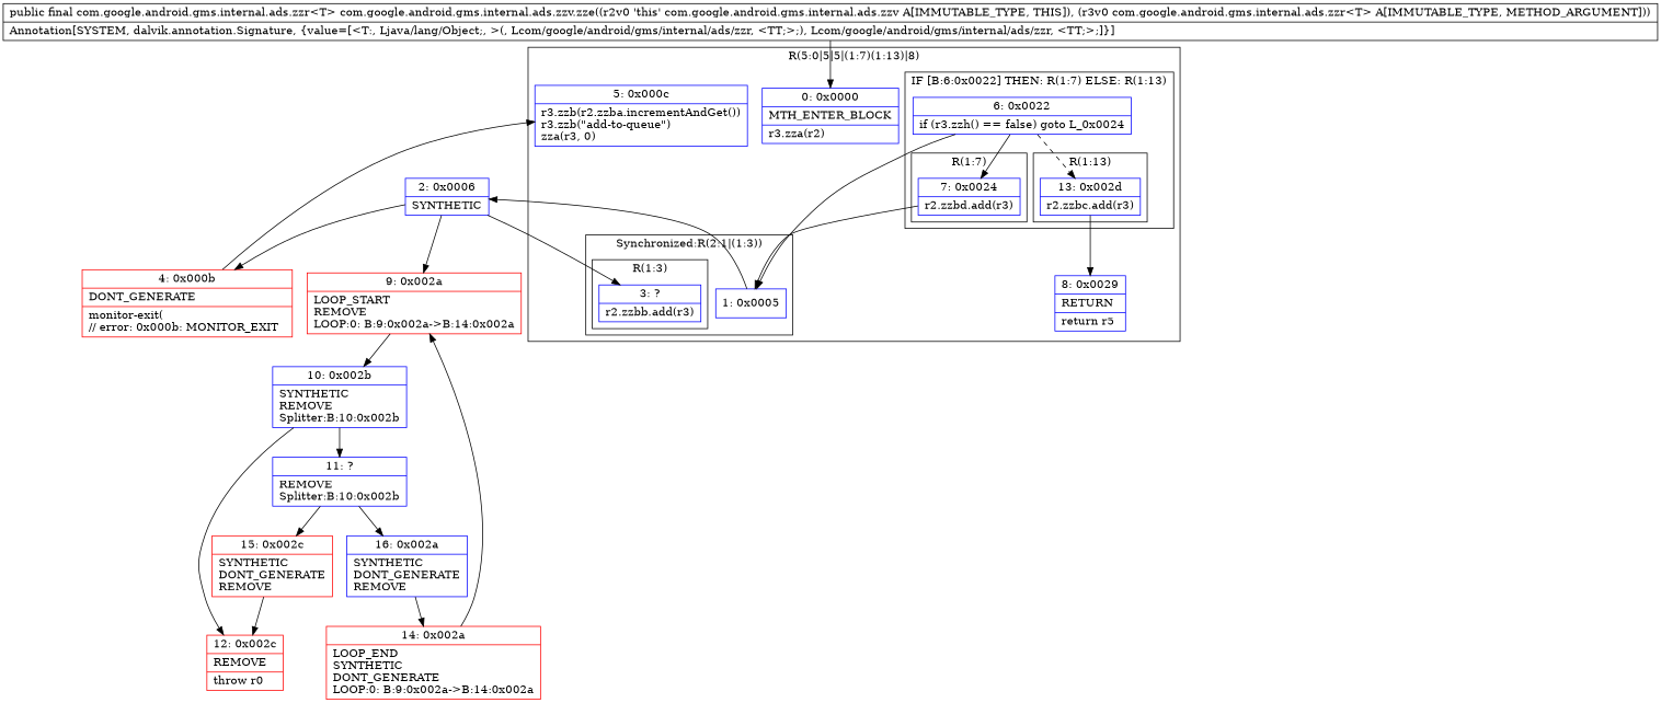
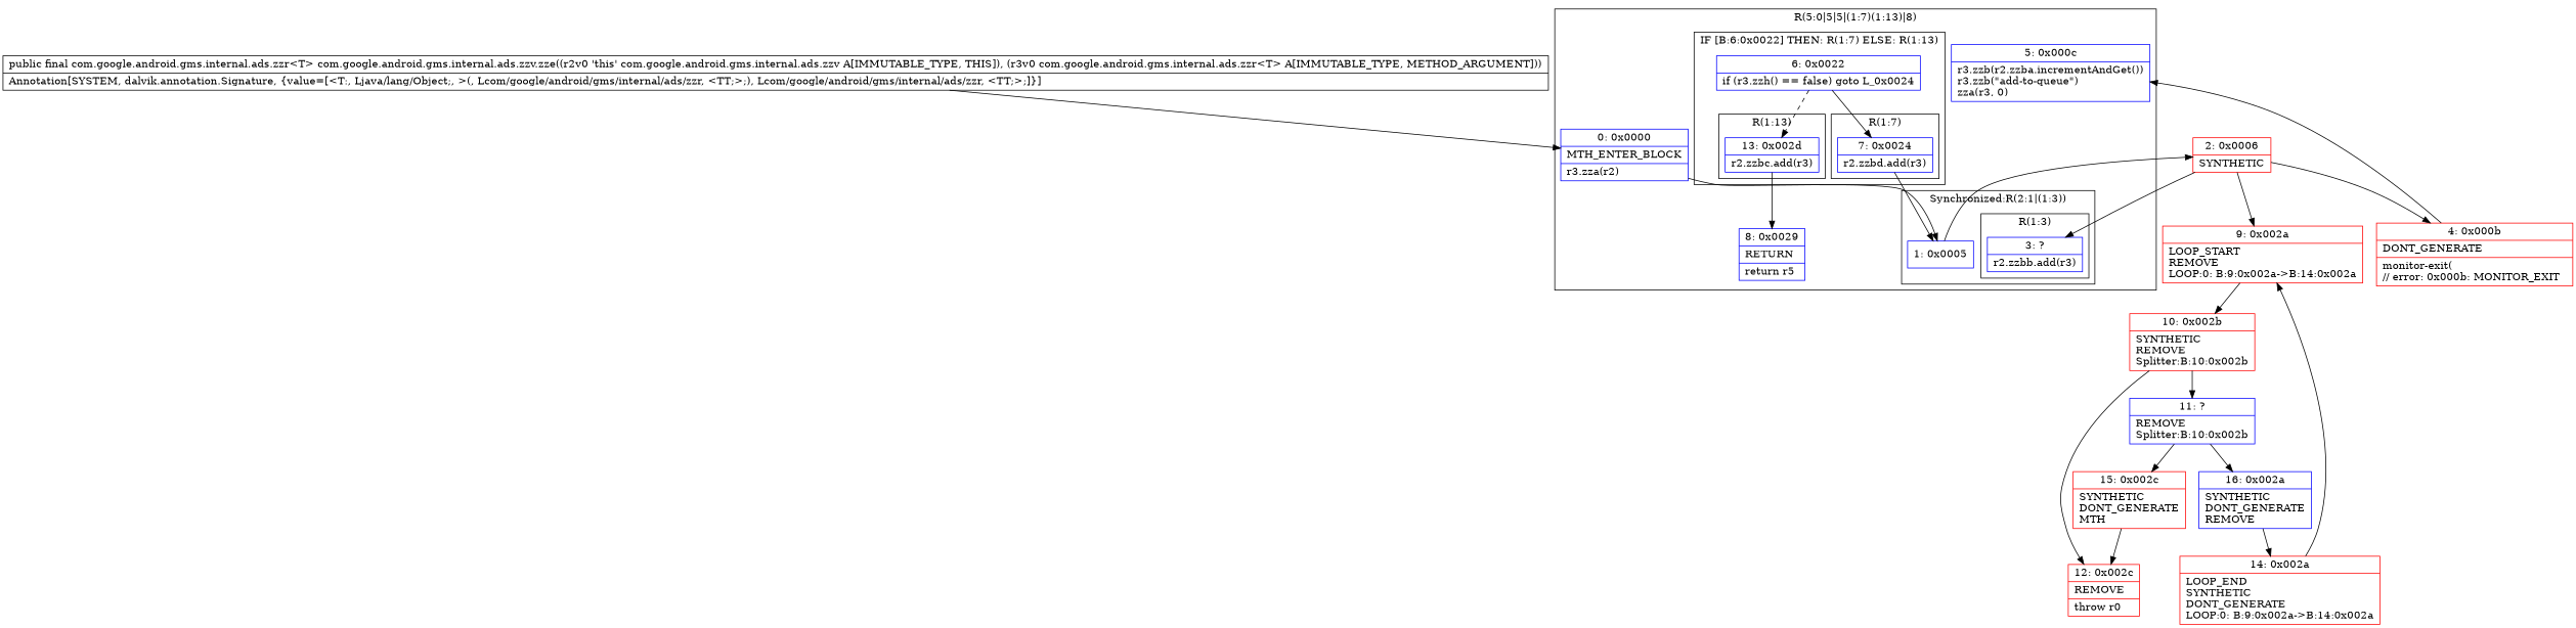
  digraph {
    node [color=blue shape=record]
    n1 [label="{3\:\ ?|r2.zzbb.add(r3)\l}"]
    n2 [label="{1\:\ 0x0005}"]
    n3 [label="{7\:\ 0x0024|r2.zzbd.add(r3)\l}"]
    n4 [label="{13\:\ 0x002d|r2.zzbc.add(r3)\l}"]
    n5 [label="{6\:\ 0x0022|if (r3.zzh() == false) goto L_0x0024\l}"]
    n6 [label="{0\:\ 0x0000|MTH_ENTER_BLOCK\l|r3.zza(r2)\l}"]
    n7 [label="{5\:\ 0x000c|r3.zzb(r2.zzba.incrementAndGet())\lr3.zzb(\"add\-to\-queue\")\lzza(r3, 0)\l}"]
    n8 [label="{8\:\ 0x0029|RETURN\l|return r5\l}"]
-   n9 [label="{2\:\ 0x0006|SYNTHETIC\l}"]
+   n9 [color=red label="{2\:\ 0x0006|SYNTHETIC\l}"]
    n10 [color=red label="{4\:\ 0x000b|DONT_GENERATE\l|monitor\-exit(\l\/\/ error: 0x000b: MONITOR_EXIT  \l}"]
    n11 [color=red label="{9\:\ 0x002a|LOOP_START\lREMOVE\lLOOP:0: B:9:0x002a\-\>B:14:0x002a\l}"]
-   n12 [label="{10\:\ 0x002b|SYNTHETIC\lREMOVE\lSplitter:B:10:0x002b\l}"]
+   n12 [color=red label="{10\:\ 0x002b|SYNTHETIC\lREMOVE\lSplitter:B:10:0x002b\l}"]
    n13 [label="{11\:\ ?|REMOVE\lSplitter:B:10:0x002b\l}"]
    n14 [color=red label="{12\:\ 0x002c|REMOVE\l|throw r0\l}"]
-   n15 [color=red label="{15\:\ 0x002c|SYNTHETIC\lDONT_GENERATE\lREMOVE\l}"]
+   n15 [color=red label="{15\:\ 0x002c|SYNTHETIC\lDONT_GENERATE\lMTH\l}"]
    n16 [label="{16\:\ 0x002a|SYNTHETIC\lDONT_GENERATE\lREMOVE\l}"]
    n17 [color=red label="{14\:\ 0x002a|LOOP_END\lSYNTHETIC\lDONT_GENERATE\lLOOP:0: B:9:0x002a\-\>B:14:0x002a\l}"]
    n18 [label="{public final com.google.android.gms.internal.ads.zzr\<T\> com.google.android.gms.internal.ads.zzv.zze((r2v0 'this' com.google.android.gms.internal.ads.zzv A[IMMUTABLE_TYPE, THIS]), (r3v0 com.google.android.gms.internal.ads.zzr\<T\> A[IMMUTABLE_TYPE, METHOD_ARGUMENT]))  | Annotation[SYSTEM, dalvik.annotation.Signature, \{value=[\<T:, Ljava\/lang\/Object;, \>(, Lcom\/google\/android\/gms\/internal\/ads\/zzr, \<TT;\>;), Lcom\/google\/android\/gms\/internal\/ads\/zzr, \<TT;\>;]\}]\l}" color=""]
    subgraph cluster_1 {
      label="R(5:0|5|5|(1:7)(1:13)|8)"
      n6
      n7
      n8
      subgraph cluster_2 {
        label="Synchronized:R(2:1|(1:3))"
        n2
        subgraph cluster_3 {
          label="R(1:3)"
          n1
        }
      }
      subgraph cluster_4 {
        label="IF [B:6:0x0022] THEN: R(1:7) ELSE: R(1:13)"
        n5
        subgraph cluster_5 {
          label="R(1:7)"
          n3
        }
        subgraph cluster_6 {
          label="R(1:13)"
          n4
        }
      }
    }
    n2 -> n9
    n3 -> n2
    n4 -> n8
    n5 -> n3
    n5 -> n4 [style=dashed]
-   n5 -> n2
+   n6 -> n2
    n9 -> n1
    n9 -> n10
    n9 -> n11
    n10 -> n7
    n11 -> n12
    n12 -> n13
    n12 -> n14
    n13 -> n15
    n13 -> n16
    n15 -> n14
    n16 -> n17
    n17 -> n11
    n18 -> n6
  }
